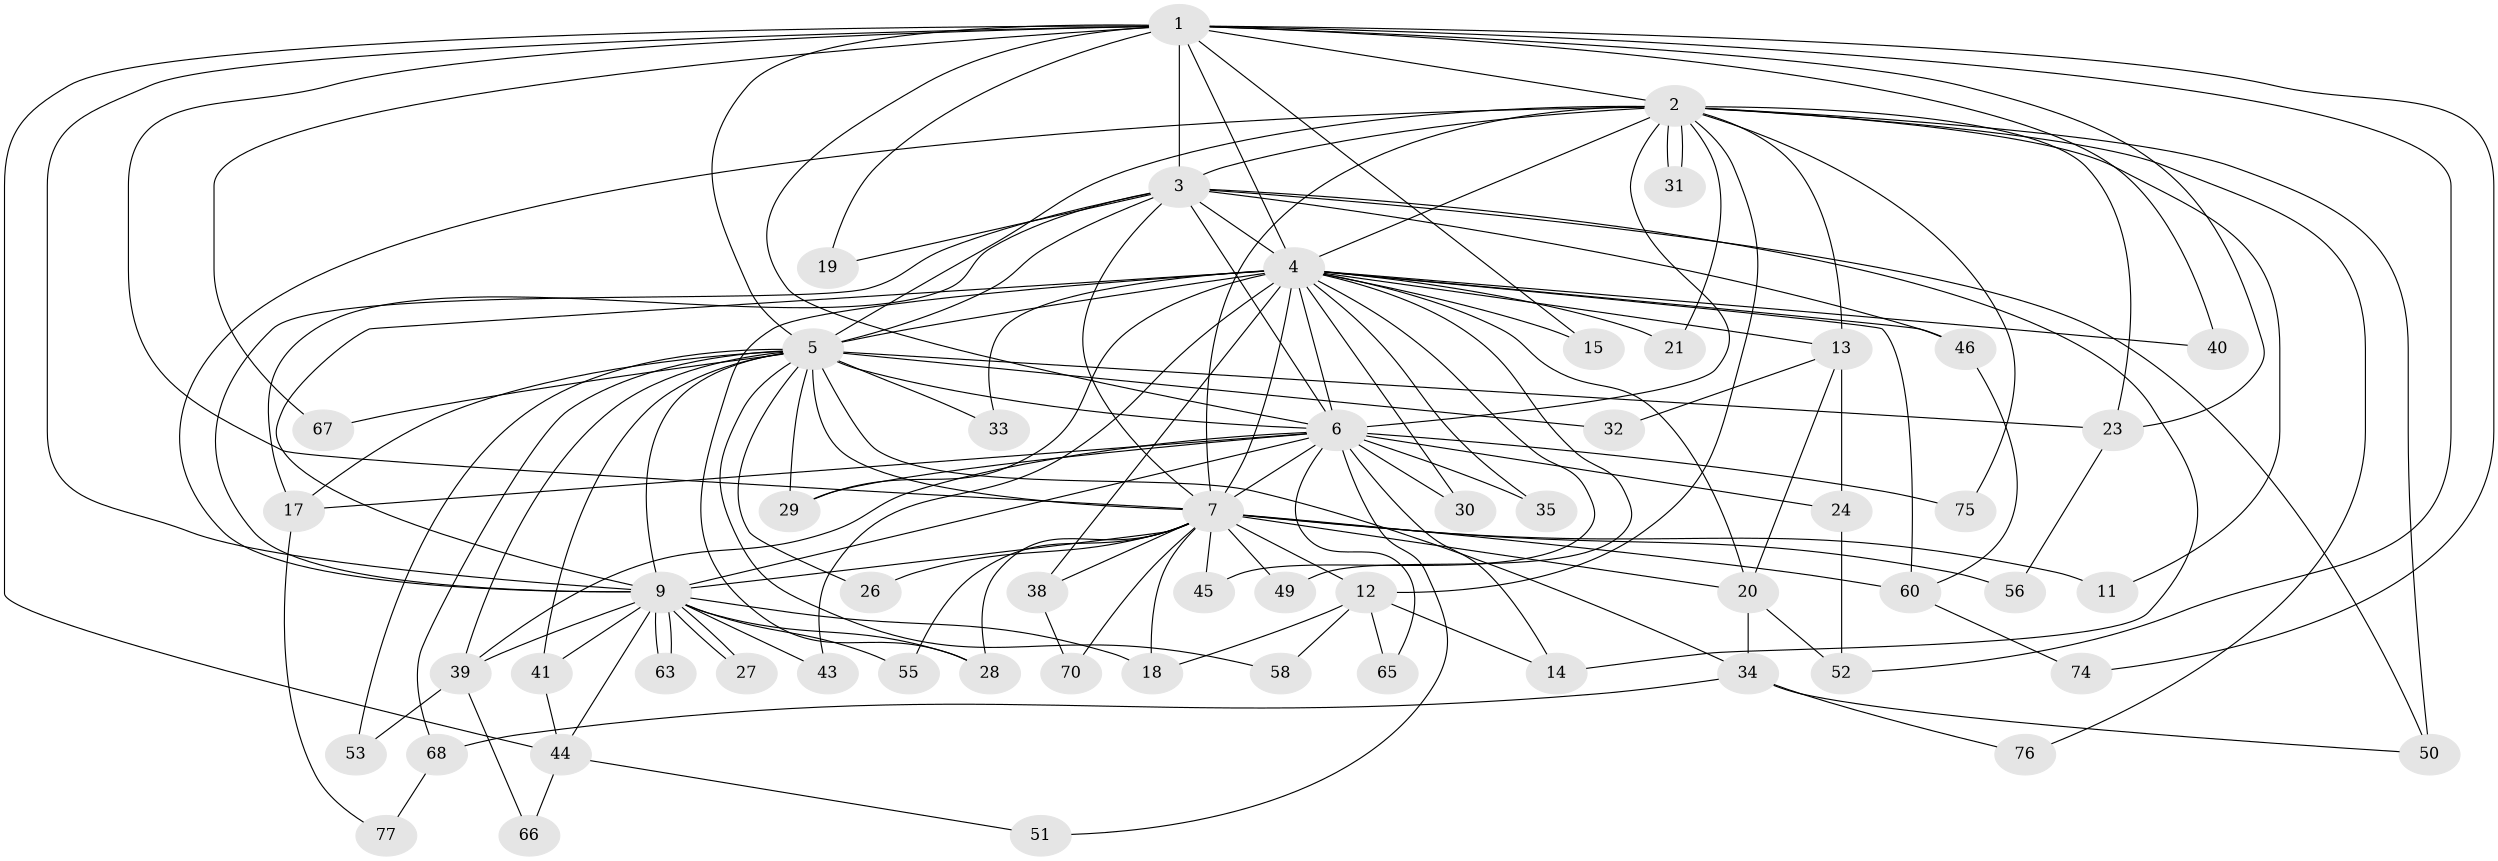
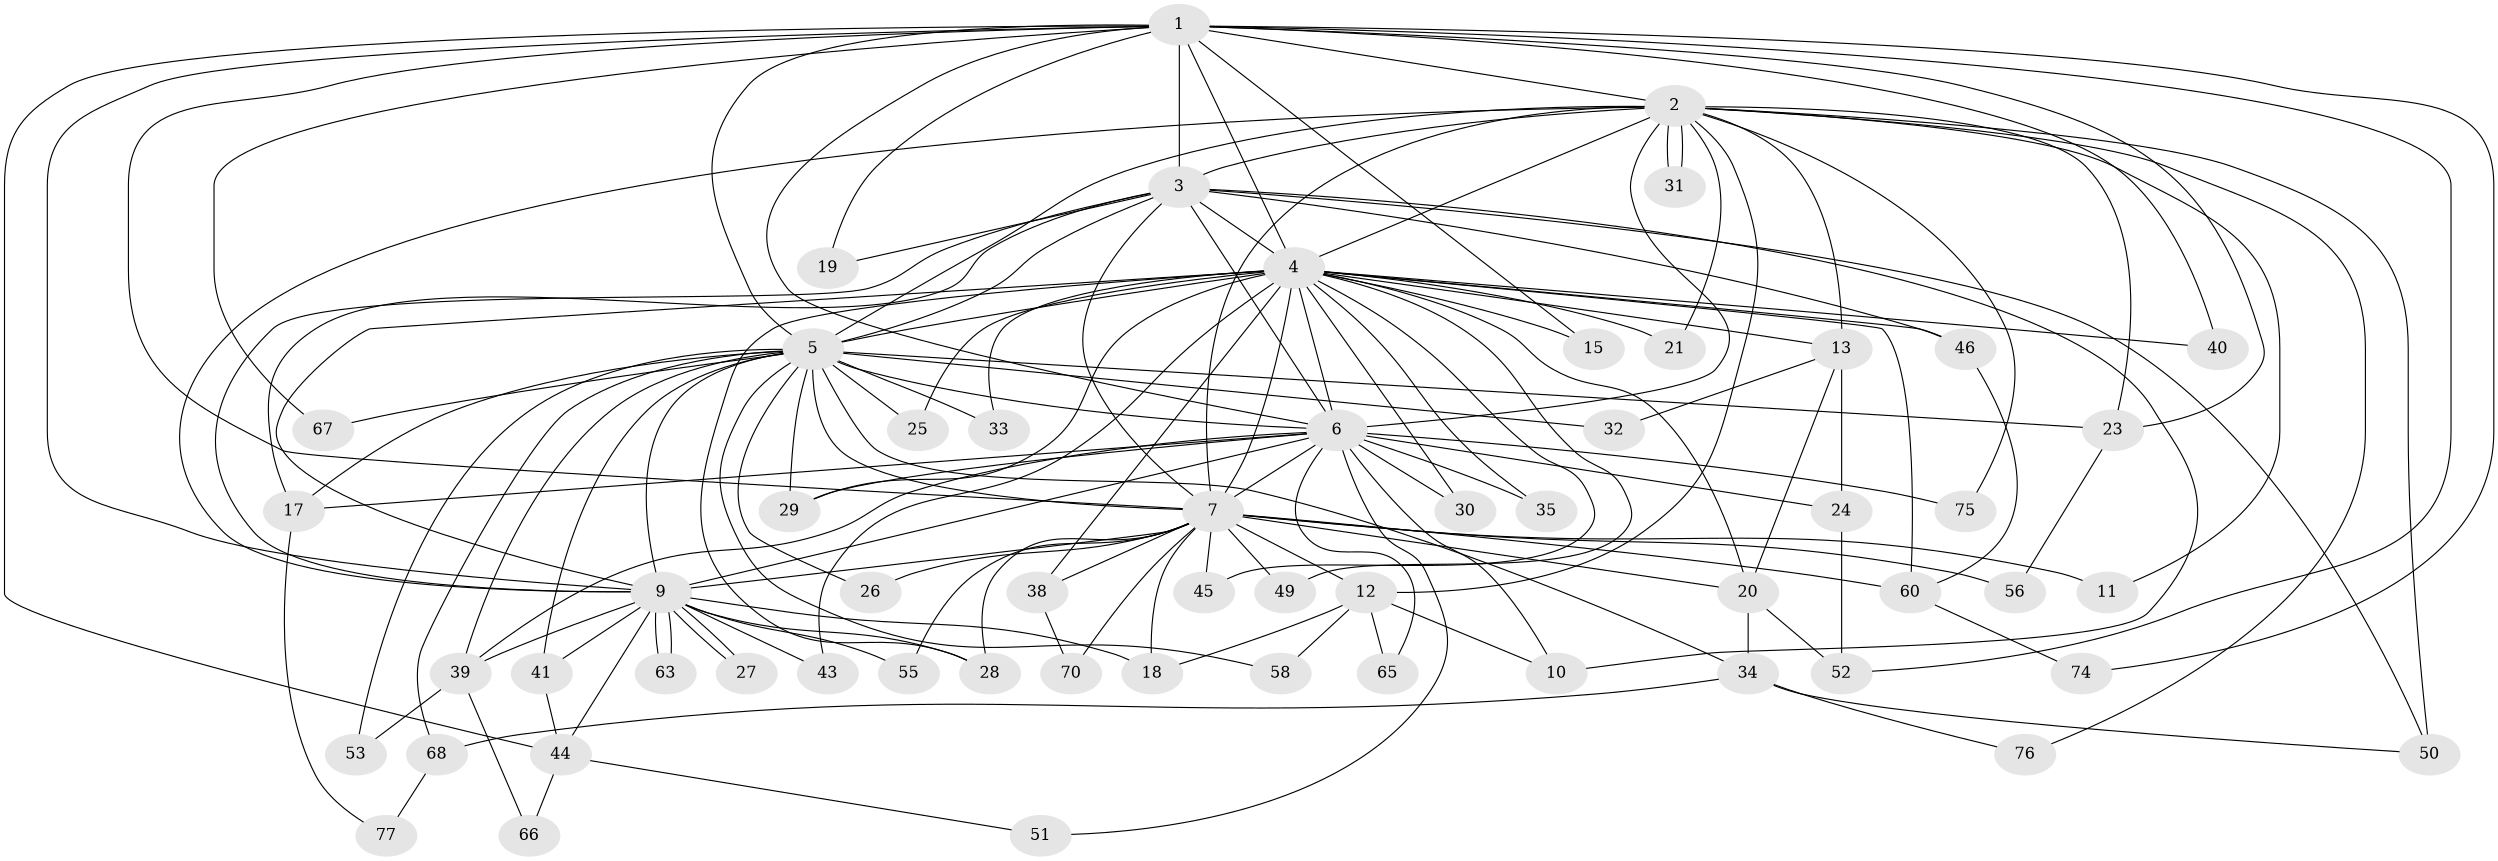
  graph {
    node [color=gray90 style=filled]
    1 [super="+37"]
    2 [super="+61"]
    3 [super="+36"]
    4 [super="+8"]
    5 [super="+10"]
    6 [super="+72"]
    7 [super="+16"]
    9 [super="+57"]
    15
    19
    23
    40
    44 [super="+59"]
    52 [super="+71"]
    67
    74
    11
    12 [super="+48"]
    13 [super="+47"]
    21
    31
    50 [super="+69"]
    75
    76
-   14 [super="+54"]
+   14 [super="+54" label=10]
    17 [super="+62"]
    46 [super="+73"]
    20
+   25
    28
    29 [super="+64"]
    30
    33
    35
    38
    43
    45
    49
    60
    26
    32
    34
    39 [super="+42"]
    41
    53
    58
    68
    24
    51
    65
    18
    55
    56
    70
    27
    63
    66
    77
    1 -- 2
    1 -- 3
    1 -- 4 [weight=2]
    1 -- 5 [weight=2]
    1 -- 6
    1 -- 7
    1 -- 9
    1 -- 15
    1 -- 19
    1 -- 23
    1 -- 40
    1 -- 44
    1 -- 52
    1 -- 67
    1 -- 74
    2 -- 3
    2 -- 4 [weight=2]
    2 -- 5 [weight=2]
    2 -- 6
    2 -- 7
    2 -- 9
    2 -- 23
    2 -- 11
    2 -- 12 [weight=2]
    2 -- 13
    2 -- 21
    2 -- 31
    2 -- 31
    2 -- 50
    2 -- 75
    2 -- 76
    3 -- 4 [weight=3]
    3 -- 5 [weight=2]
    3 -- 6 [weight=2]
    3 -- 7
    3 -- 9
    3 -- 19
    3 -- 50
    3 -- 14
    3 -- 17
    3 -- 46
    4 -- 5 [weight=4]
    4 -- 6 [weight=2]
    4 -- 7 [weight=3]
    4 -- 9 [weight=2]
    4 -- 15
    4 -- 40
    4 -- 13
    4 -- 21
    4 -- 46
    4 -- 20
+   4 -- 25
    4 -- 28
    4 -- 29
    4 -- 30
    4 -- 33
    4 -- 35
    4 -- 38
    4 -- 43
    4 -- 45
    4 -- 49
    4 -- 60
    5 -- 6 [weight=2]
    5 -- 7 [weight=2]
    5 -- 9 [weight=2]
    5 -- 23
    5 -- 67
    5 -- 17
+   5 -- 25
    5 -- 29
    5 -- 33
    5 -- 26
    5 -- 32
    5 -- 34
    5 -- 39
    5 -- 41
    5 -- 53
    5 -- 58
    5 -- 68
    6 -- 7
    6 -- 9
    6 -- 75
    6 -- 14
    6 -- 17
    6 -- 29
    6 -- 30
    6 -- 35
    6 -- 39
    6 -- 24
    6 -- 51
    6 -- 65
    7 -- 9
    7 -- 11
    7 -- 12
    7 -- 20
    7 -- 28
    7 -- 38
    7 -- 45
    7 -- 49
    7 -- 60
    7 -- 26
    7 -- 18
    7 -- 55
    7 -- 56
    7 -- 70
    9 -- 44
    9 -- 28
    9 -- 43
    9 -- 39
    9 -- 41
    9 -- 18
    9 -- 55
    9 -- 27
    9 -- 27
    9 -- 63
    9 -- 63
    23 -- 56
    44 -- 51
    44 -- 66
    12 -- 14
    12 -- 58
    12 -- 65
    12 -- 18
    13 -- 20
    13 -- 32
    13 -- 24
    17 -- 77
    46 -- 60
    20 -- 52
    20 -- 34
    38 -- 70
    60 -- 74
    34 -- 50
    34 -- 76
    34 -- 68
    39 -- 53
    39 -- 66
    41 -- 44
    68 -- 77
    24 -- 52
  }
